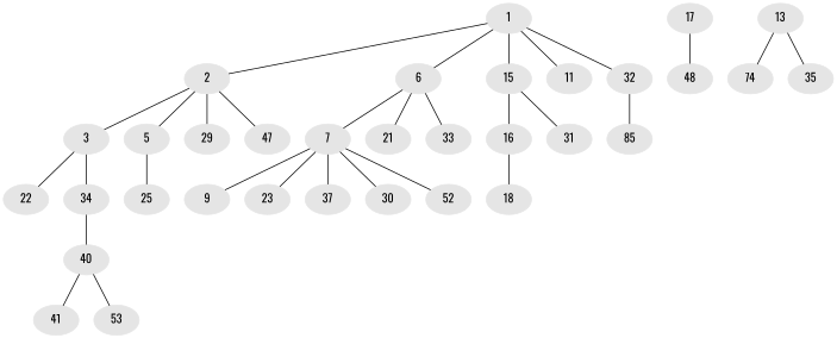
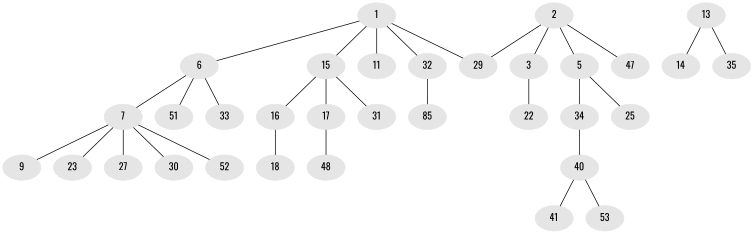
  graph {
    fontname=Oswald
    node [color=gray90 fontname=Oswald style=filled]
    edge [fontname=Oswald]
    1 [super="+20"]
    2 [super="+12"]
    6 [super="+19"]
    n4 [label=15 super="+15"]
    11 [super="+44"]
    32
    3 [super="+8"]
    5 [super="+39"]
    29
    47
    7 [super="+26"]
-   21
+   21 [label=51]
    33
    16 [super="+36"]
    17 [super="+37"]
    31
    n17 [label=85 super="+46"]
    22 [super="+28"]
    34
    25
    40 [super="+43"]
    13 [super="+24"]
-   14 [label=74]
+   14
    35
    9
    23
-   27 [super="+38" label=37]
+   27 [super="+38"]
    30 [super="+42"]
    52
    18
    48 [super="+50"]
    41
    53
-   1 -- 2
+   1 -- 29
    1 -- 6
    1 -- n4
    1 -- 11
    1 -- 32
    2 -- 3
    2 -- 5
    2 -- 29
    2 -- 47
    6 -- 7
    6 -- 21
    6 -- 33
    n4 -- 16
+   n4 -- 17
    n4 -- 31
    32 -- n17
    3 -- 22
-   3 -- 34
+   5 -- 34
    5 -- 25
    7 -- 9
    7 -- 23
    7 -- 27
    7 -- 30
    7 -- 52
    16 -- 18
    17 -- 48
    34 -- 40
    40 -- 41
    40 -- 53
    13 -- 14
    13 -- 35
  }
